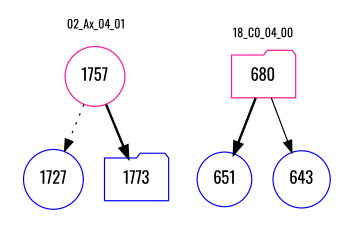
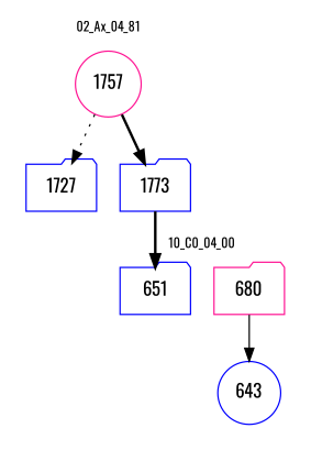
  digraph {
    fontname=Oswald
    node [color=blue fontname=Oswald shape=folder]
    edge [color=black fontname=Oswald style=bold]
    n1 [color=deeppink label=1757 shape=circle]
-   n2 [label=1727 shape=circle]
+   n2 [label=1727]
    n3 [label=1773]
    n4 [color=deeppink label=680]
-   n5 [label=651 shape=circle]
+   n5 [label=651]
    n6 [label=643 shape=circle]
    subgraph cluster_1 {
      color=white
      fontsize=10
-     label="02_Ax_04_01"
+     label="02_Ax_04_81"
      n1
      n2
      n3
    }
    subgraph cluster_2 {
      color=white
      fontsize=10
-     label="18_C0_04_00"
+     label="10_C0_04_00"
      n4
      n5
      n6
    }
    n1 -> n2 [style=dotted]
    n1 -> n3
-   n4 -> n5
+   n3 -> n5
    n4 -> n6 [style=solid]
  }
